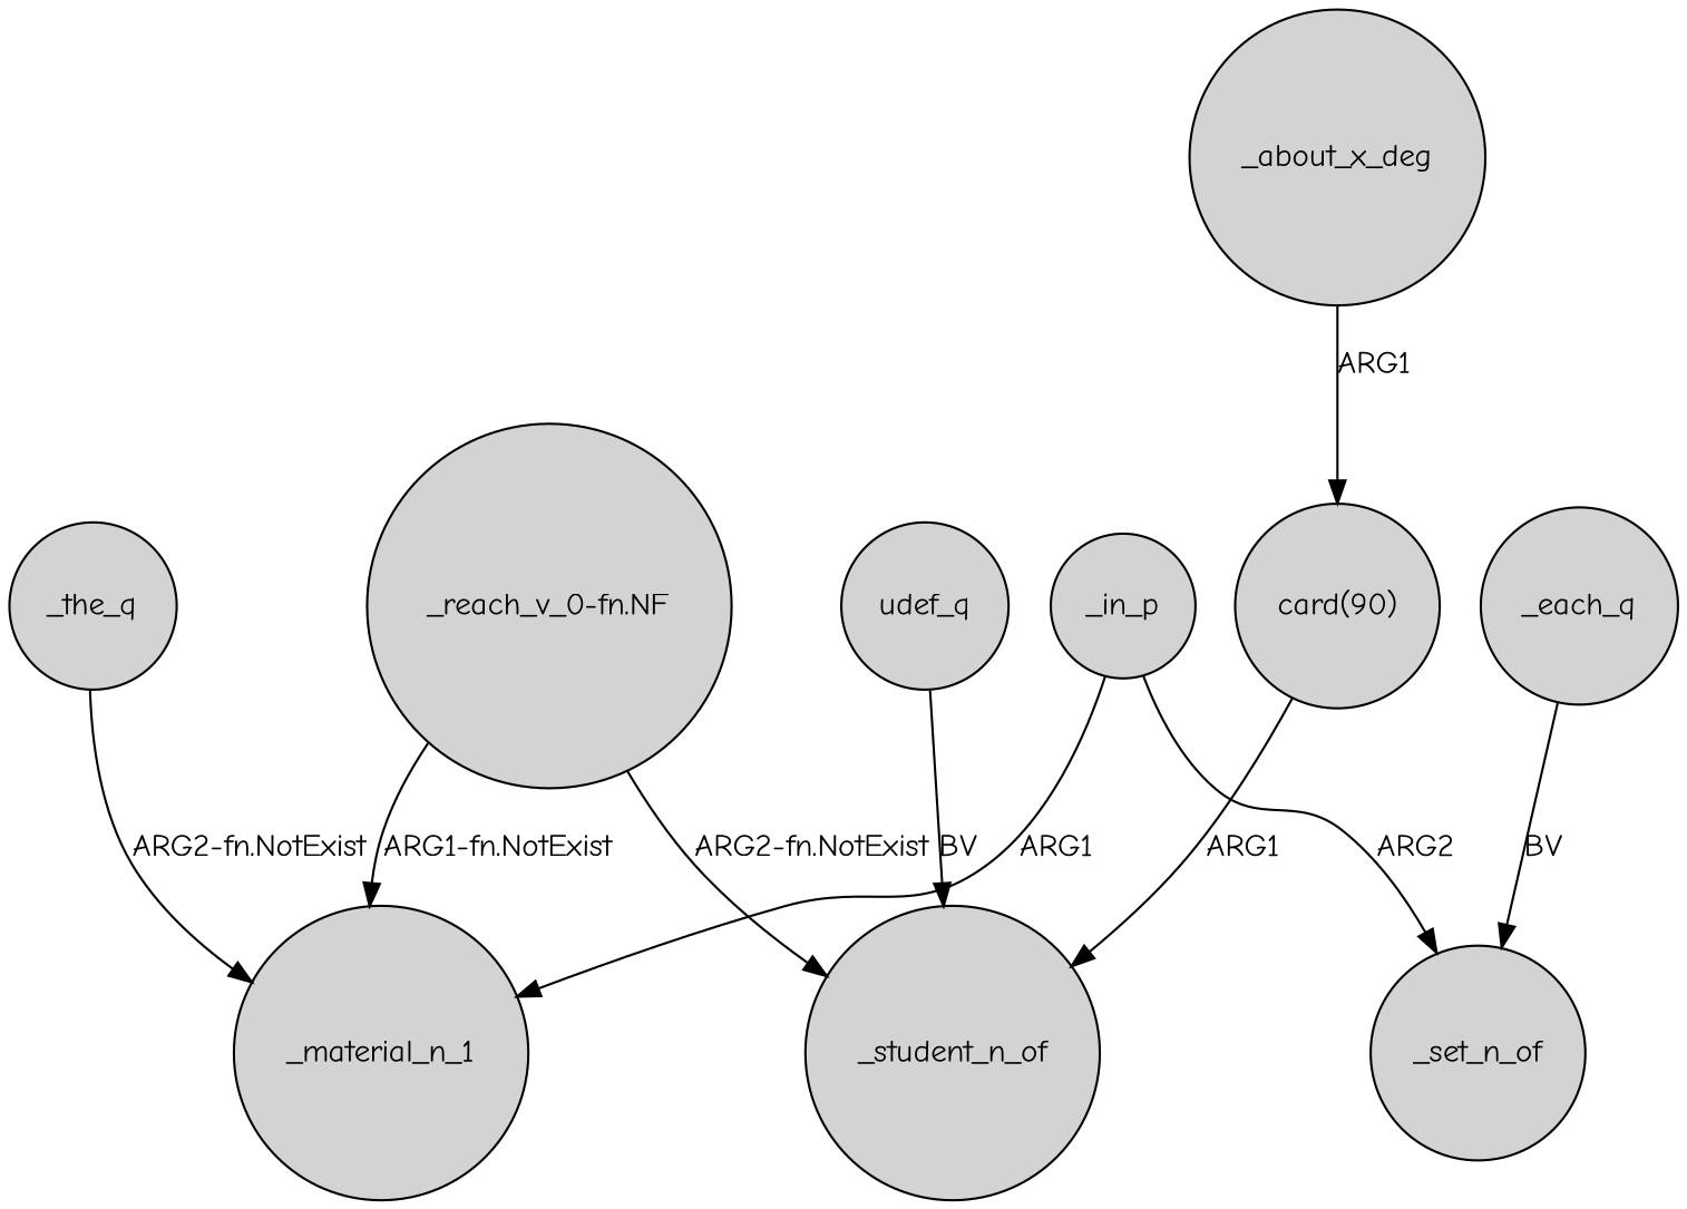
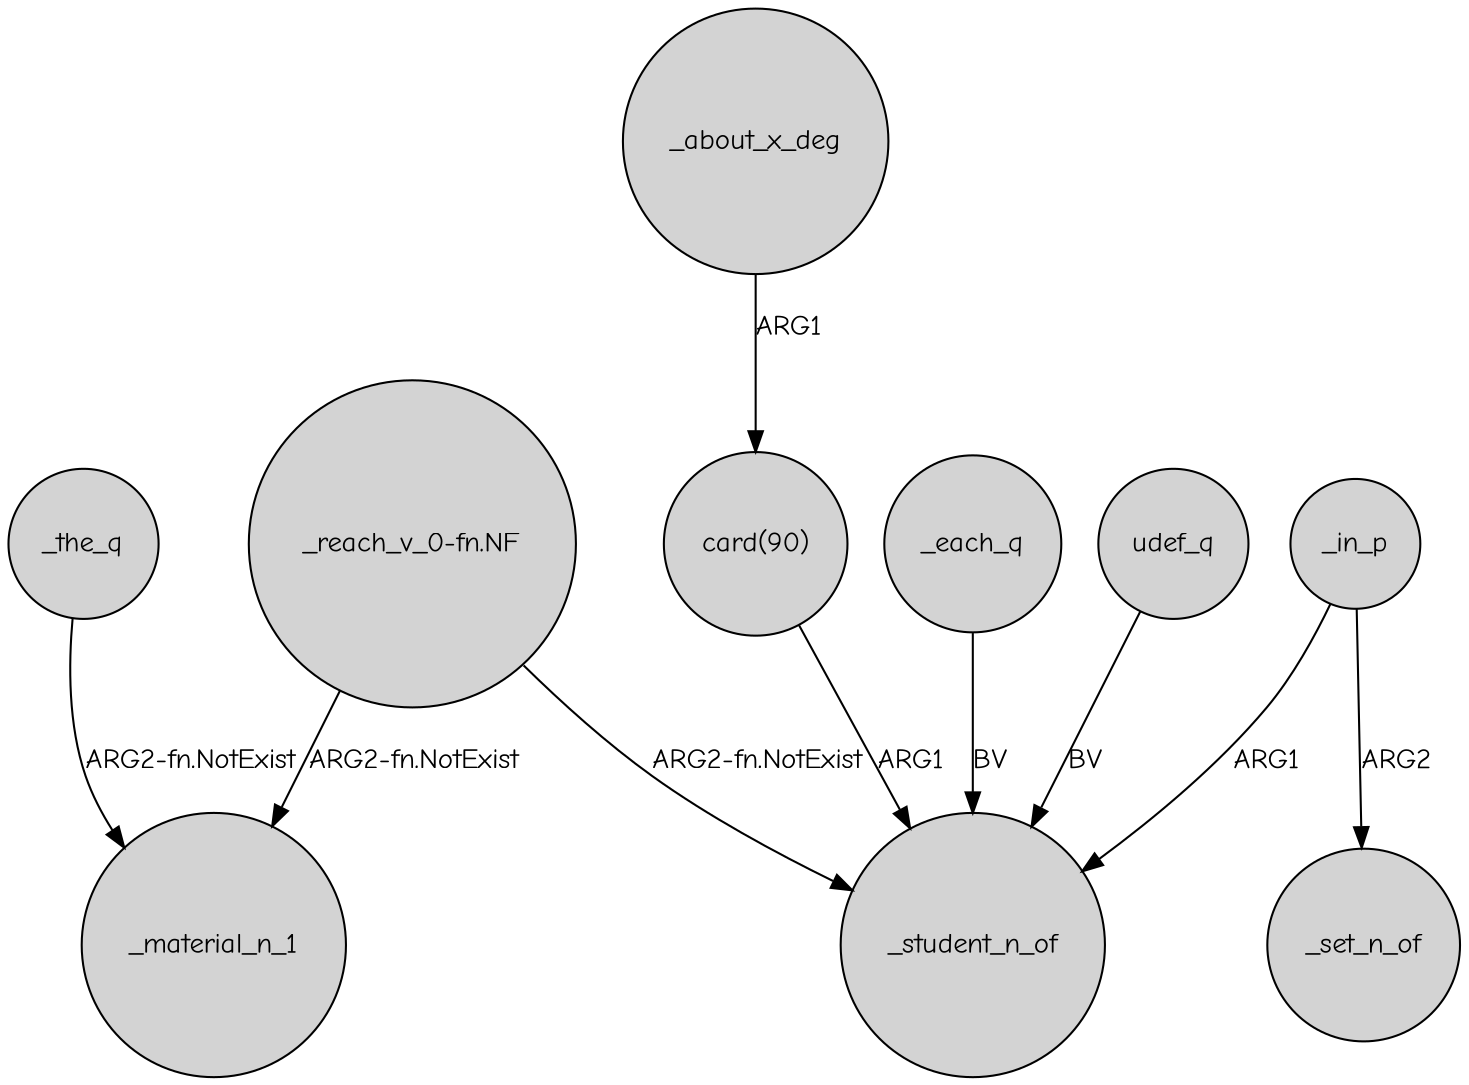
  digraph {
    fontname="Comic Neue"
    node [fontname="Comic Neue" shape=circle style=filled]
    edge [fontname="Comic Neue"]
    _the_q
    _material_n_1
    _about_x_deg
    "card(90)"
    _student_n_of
    _each_q
    _set_n_of
    n8 [label="_reach_v_0-fn.NF"]
    udef_q
    _in_p
    _the_q -> _material_n_1 [label="ARG2-fn.NotExist"]
    _about_x_deg -> "card(90)" [label=ARG1]
    "card(90)" -> _student_n_of [label=ARG1]
-   _each_q -> _set_n_of [label=BV]
-   n8 -> _material_n_1 [label="ARG1-fn.NotExist"]
+   _each_q -> _student_n_of [label=BV]
+   n8 -> _material_n_1 [label="ARG2-fn.NotExist"]
    n8 -> _student_n_of [label="ARG2-fn.NotExist"]
    udef_q -> _student_n_of [label=BV]
-   _in_p -> _material_n_1 [label=ARG1]
+   _in_p -> _student_n_of [label=ARG1]
    _in_p -> _set_n_of [label=ARG2]
  }
